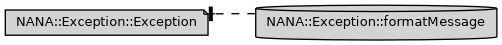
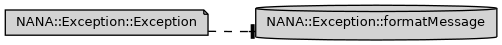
  digraph {
    rankdir=LR
    node [color=black fillcolor=lightgrey fontname=Helvetica fontsize=10 style=filled]
    n1 [fontcolor=black height=0.2 label="NANA::Exception::Exception" shape=note width=0.4]
    n2 [height=0.2 label="NANA::Exception::formatMessage" shape=cylinder width=0.4]
-   n2 -> n1 [color=black fontname=Helvetica fontsize=10 labelfontname=Helvetica labelfontsize=10 style=dashed arrowhead=tee]
+   n1 -> n2 [color=black fontname=Helvetica fontsize=10 labelfontname=Helvetica labelfontsize=10 style=dashed arrowhead=tee]
  }
